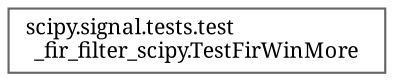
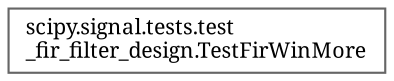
  digraph {
    rankdir=TB
    fontname="Noto Serif"
-   n1 [color=grey40 fillcolor=white fontname="Noto Serif" fontsize=10 height=0.2 label="scipy.signal.tests.test\l_fir_filter_scipy.TestFirWinMore" shape=box style=filled width=0.4]
+   n1 [color=grey40 fillcolor=white fontname="Noto Serif" fontsize=10 height=0.2 label="scipy.signal.tests.test\l_fir_filter_design.TestFirWinMore" shape=box style=filled width=0.4]
  }
